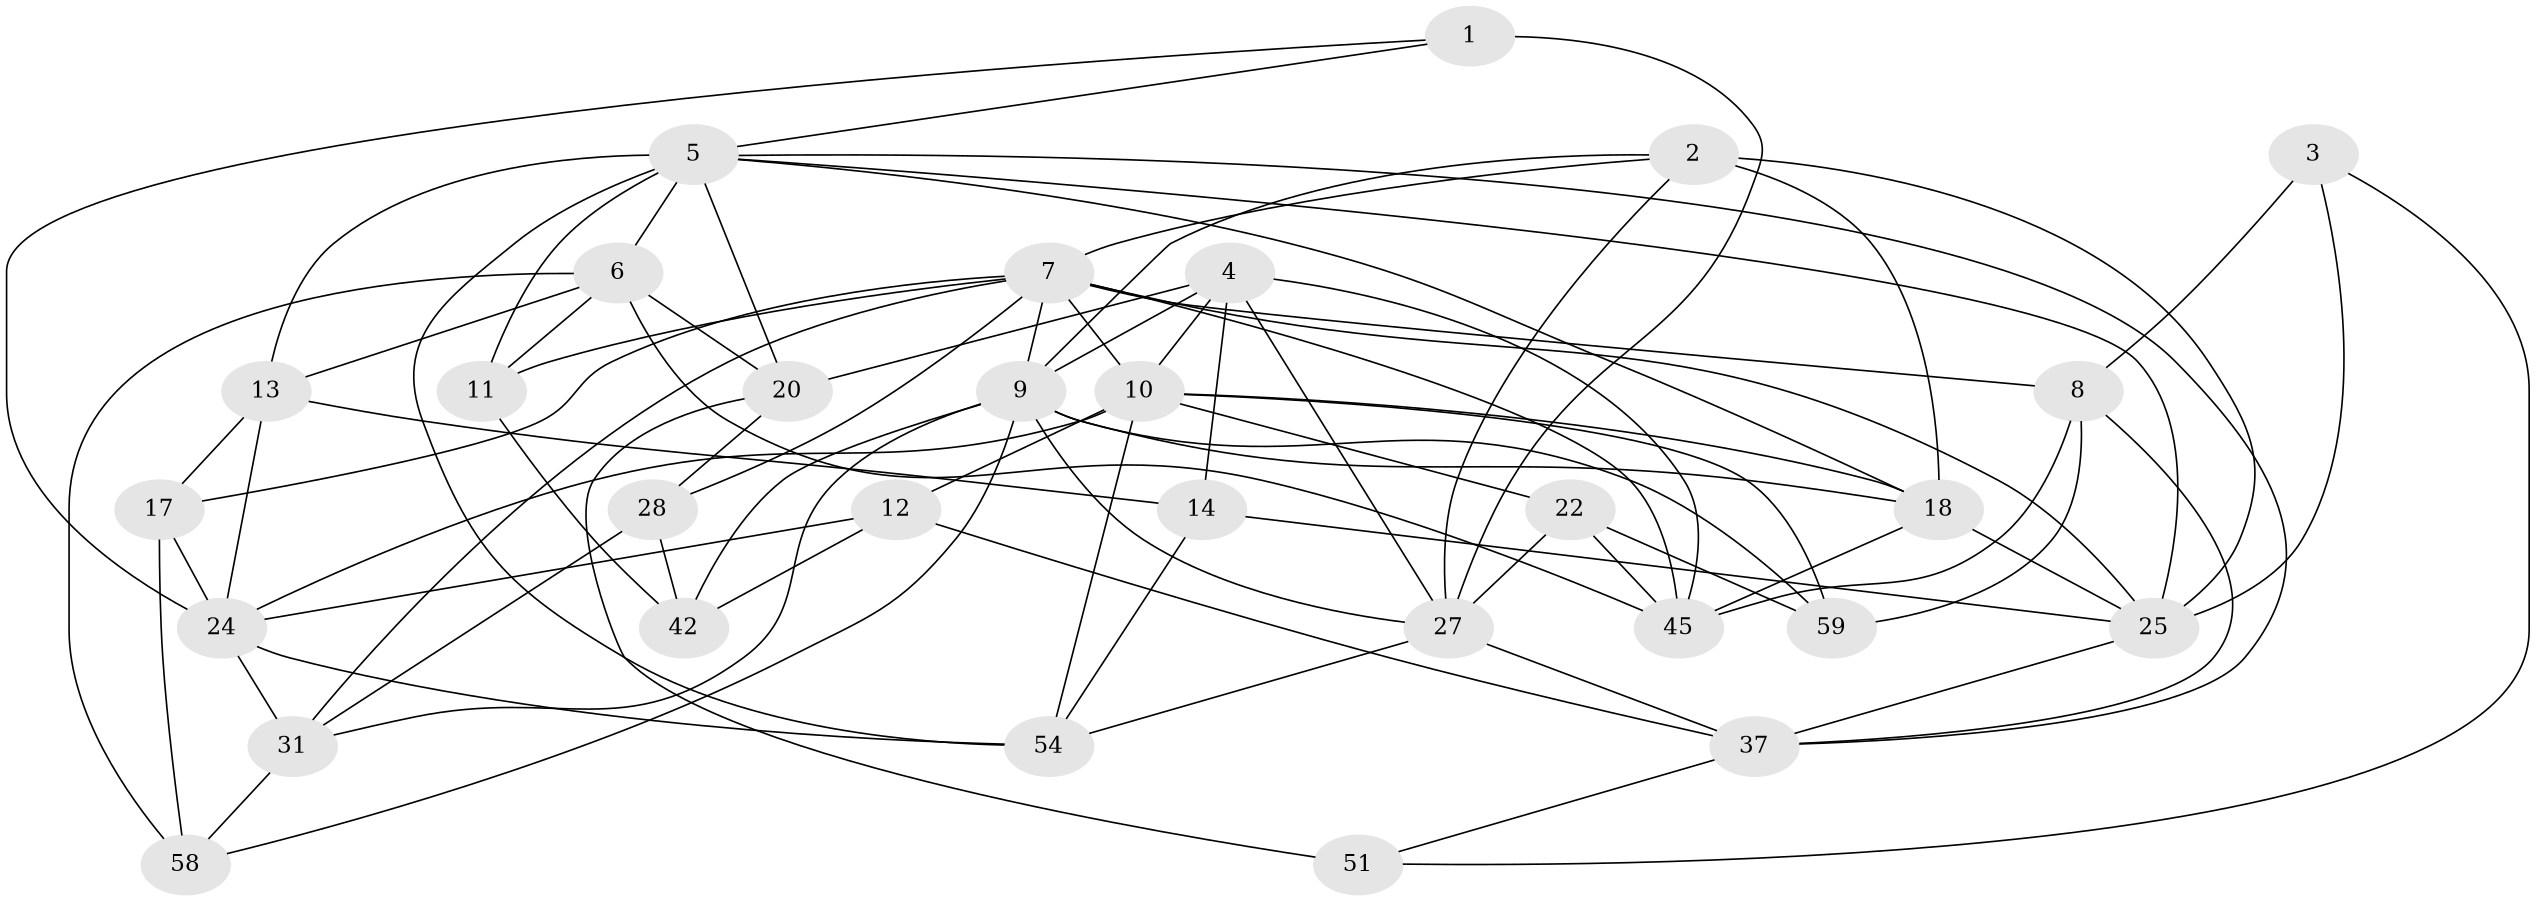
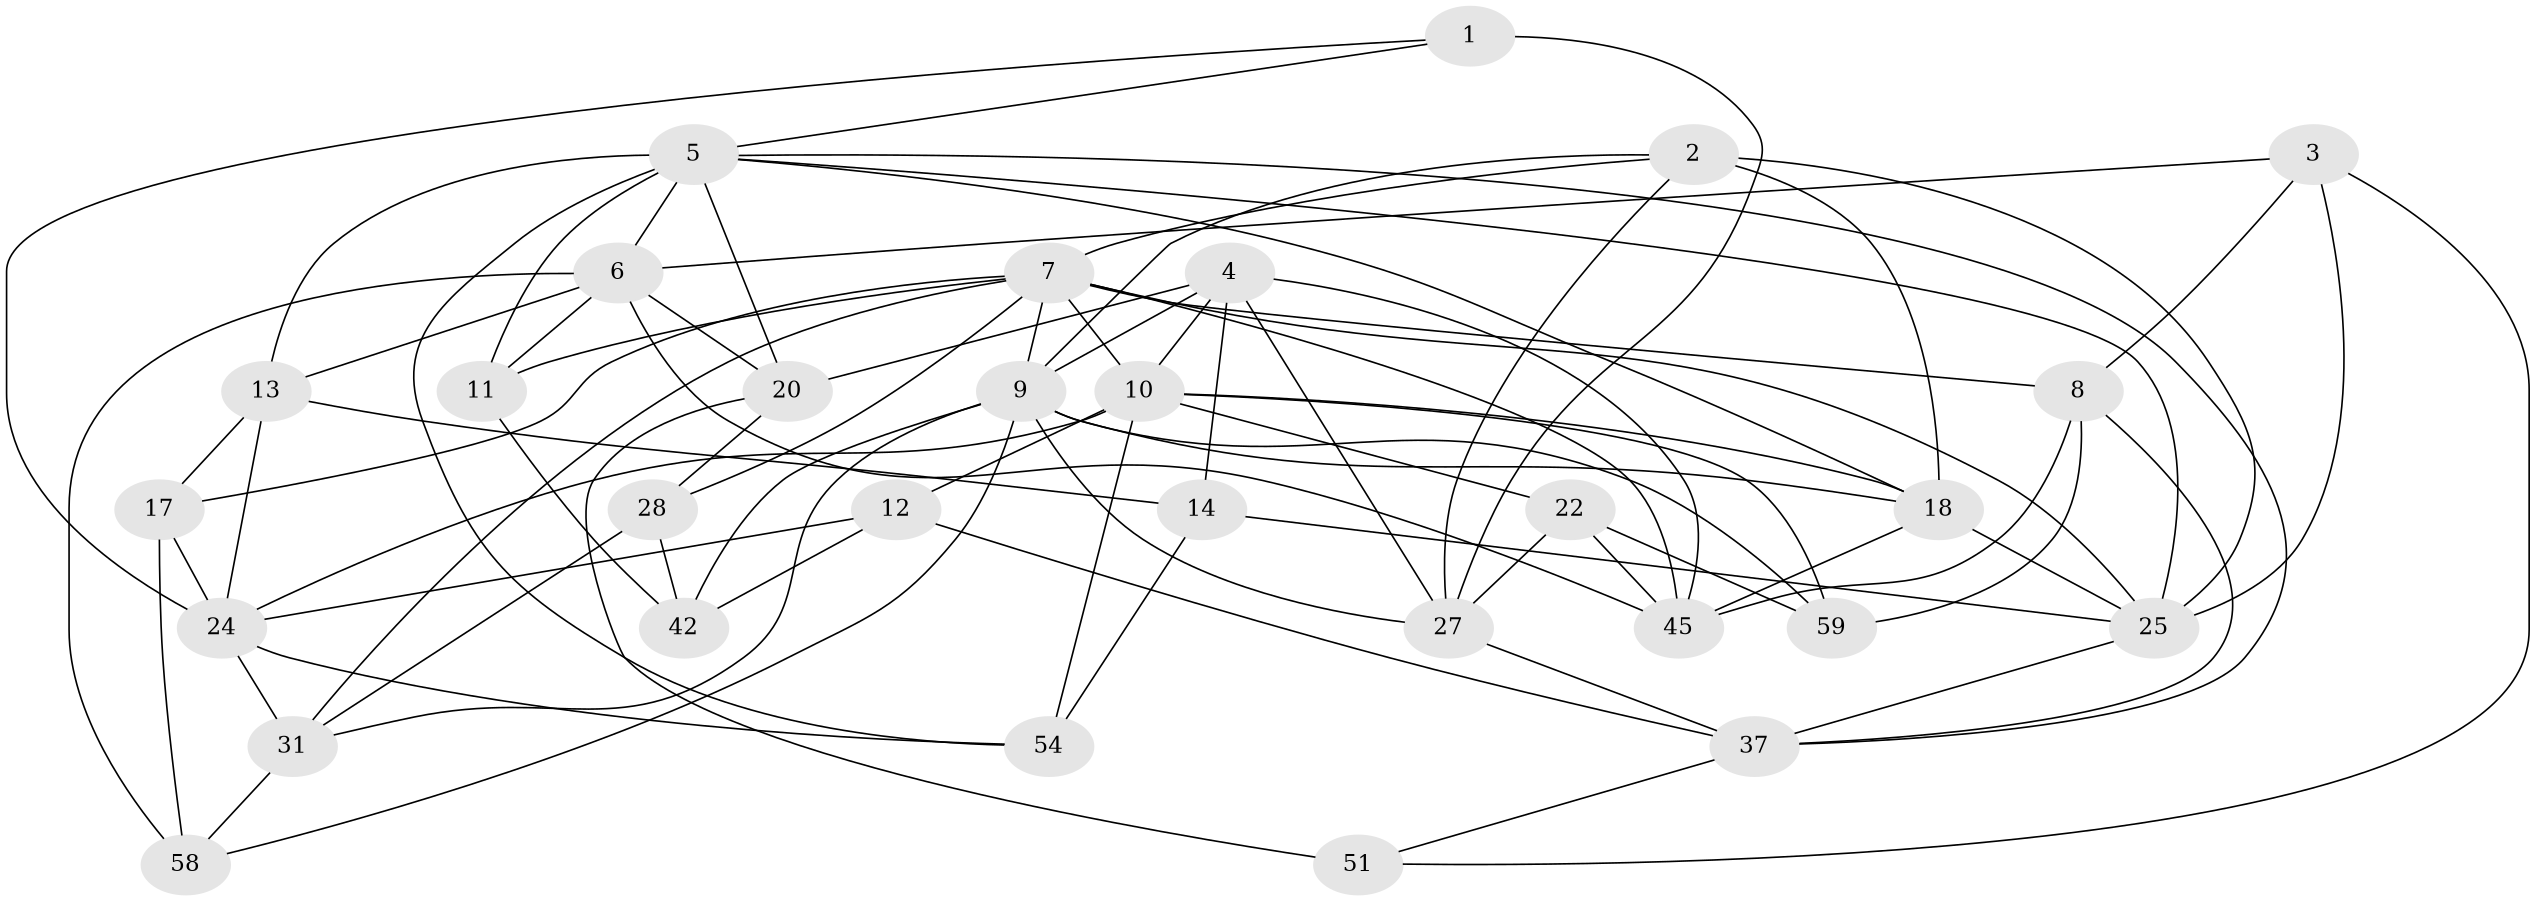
  graph {
    node [color=gray90 style=filled]
    5 [super="+26+29"]
    18 [super="+57"]
    25 [super="+39+50"]
    6 [super="+15+61"]
    20 [super="+33"]
    11
    13 [super="+46+47"]
    n8 [label=37 super="+41"]
    54 [super="+55"]
    1
    24 [super="+36+49"]
    27 [super="+35"]
    31 [super="+56"]
    2 [super="+40"]
    7 [super="+23"]
    9 [super="+21+16"]
    8 [super="+19"]
    10 [super="+48+63"]
    45 [super="+60"]
    17
    28
    58
    59
    42
    3
    51
    4 [super="+32"]
    14
    12
    22 [super="+62"]
    5 -- 18
    5 -- 25
    5 -- 6
    5 -- 20
    5 -- 11
    5 -- 13 [weight=2]
    5 -- n8
    5 -- 54
    18 -- 25
    18 -- 45
    25 -- n8
    6 -- 20
    6 -- 11
    6 -- 13 [weight=2]
    6 -- 45
    6 -- 58
    20 -- 28
    20 -- 51 [weight=2]
    11 -- 42
    13 -- 24
    13 -- 17
    13 -- 14
    n8 -- 51
    1 -- 5
    1 -- 24
    1 -- 27 [weight=2]
    24 -- 54
    24 -- 31 [weight=2]
    27 -- n8
-   27 -- 54
    31 -- 58
    2 -- 18
    2 -- 25 [weight=2]
    2 -- 27
    2 -- 7
    2 -- 9
    7 -- 25
    7 -- 11
    7 -- 31
    7 -- 9
    7 -- 8 [weight=2]
    7 -- 10
    7 -- 45
    7 -- 17
    7 -- 28
    9 -- 18
    9 -- 27
    9 -- 31
    9 -- 58
    9 -- 59
    9 -- 42
    8 -- n8
    8 -- 45
    8 -- 59
    10 -- 18
    10 -- 54
    10 -- 24
    10 -- 59
    10 -- 12
    10 -- 22
    17 -- 24
    17 -- 58
    28 -- 31
    28 -- 42
    3 -- 25
+   3 -- 6
    3 -- 8
    3 -- 51
    4 -- 20
    4 -- 27
    4 -- 9
    4 -- 10
    4 -- 45
    4 -- 14
    14 -- 25
    14 -- 54
    12 -- n8
    12 -- 24
    12 -- 42
    22 -- 27
    22 -- 45
    22 -- 59
  }
